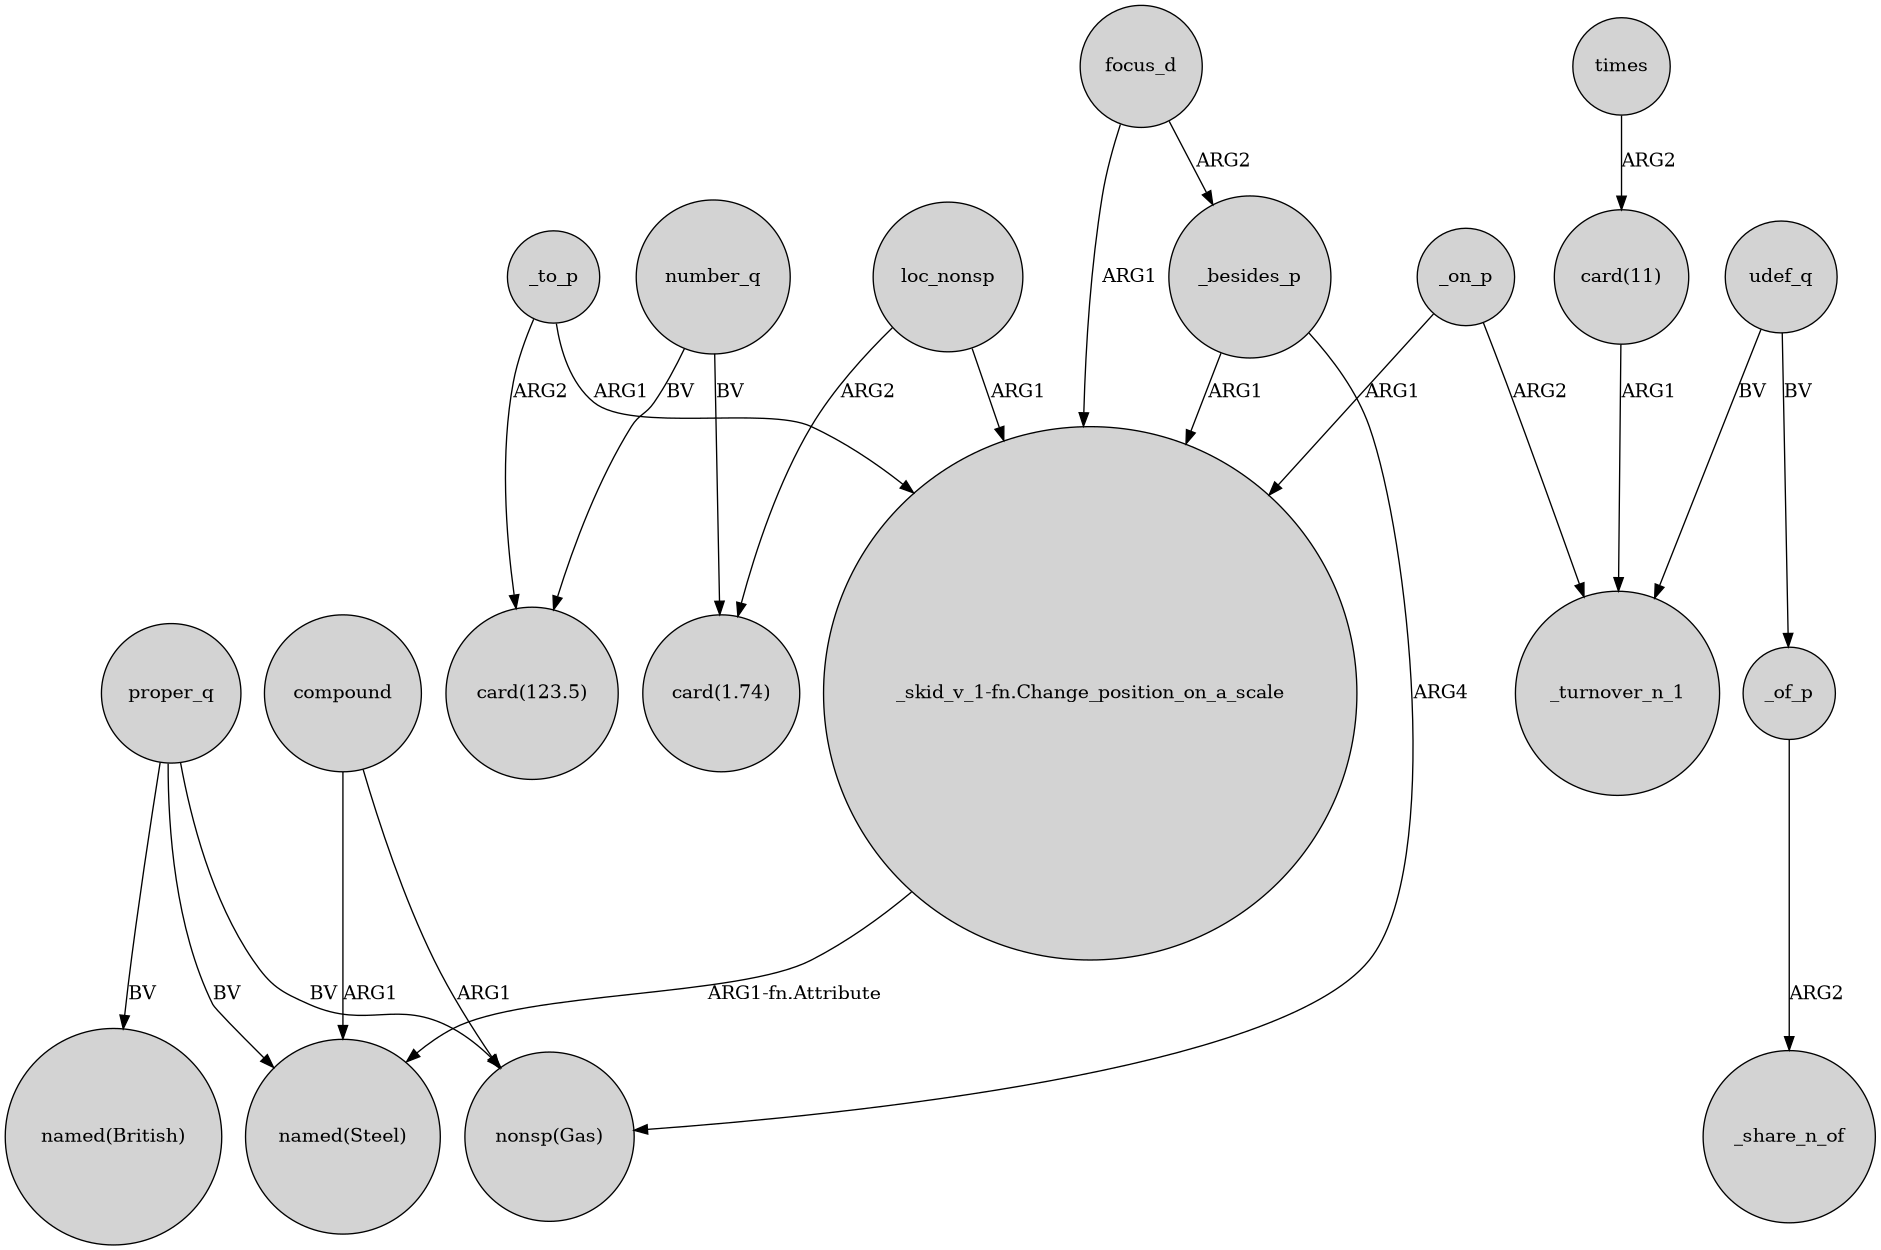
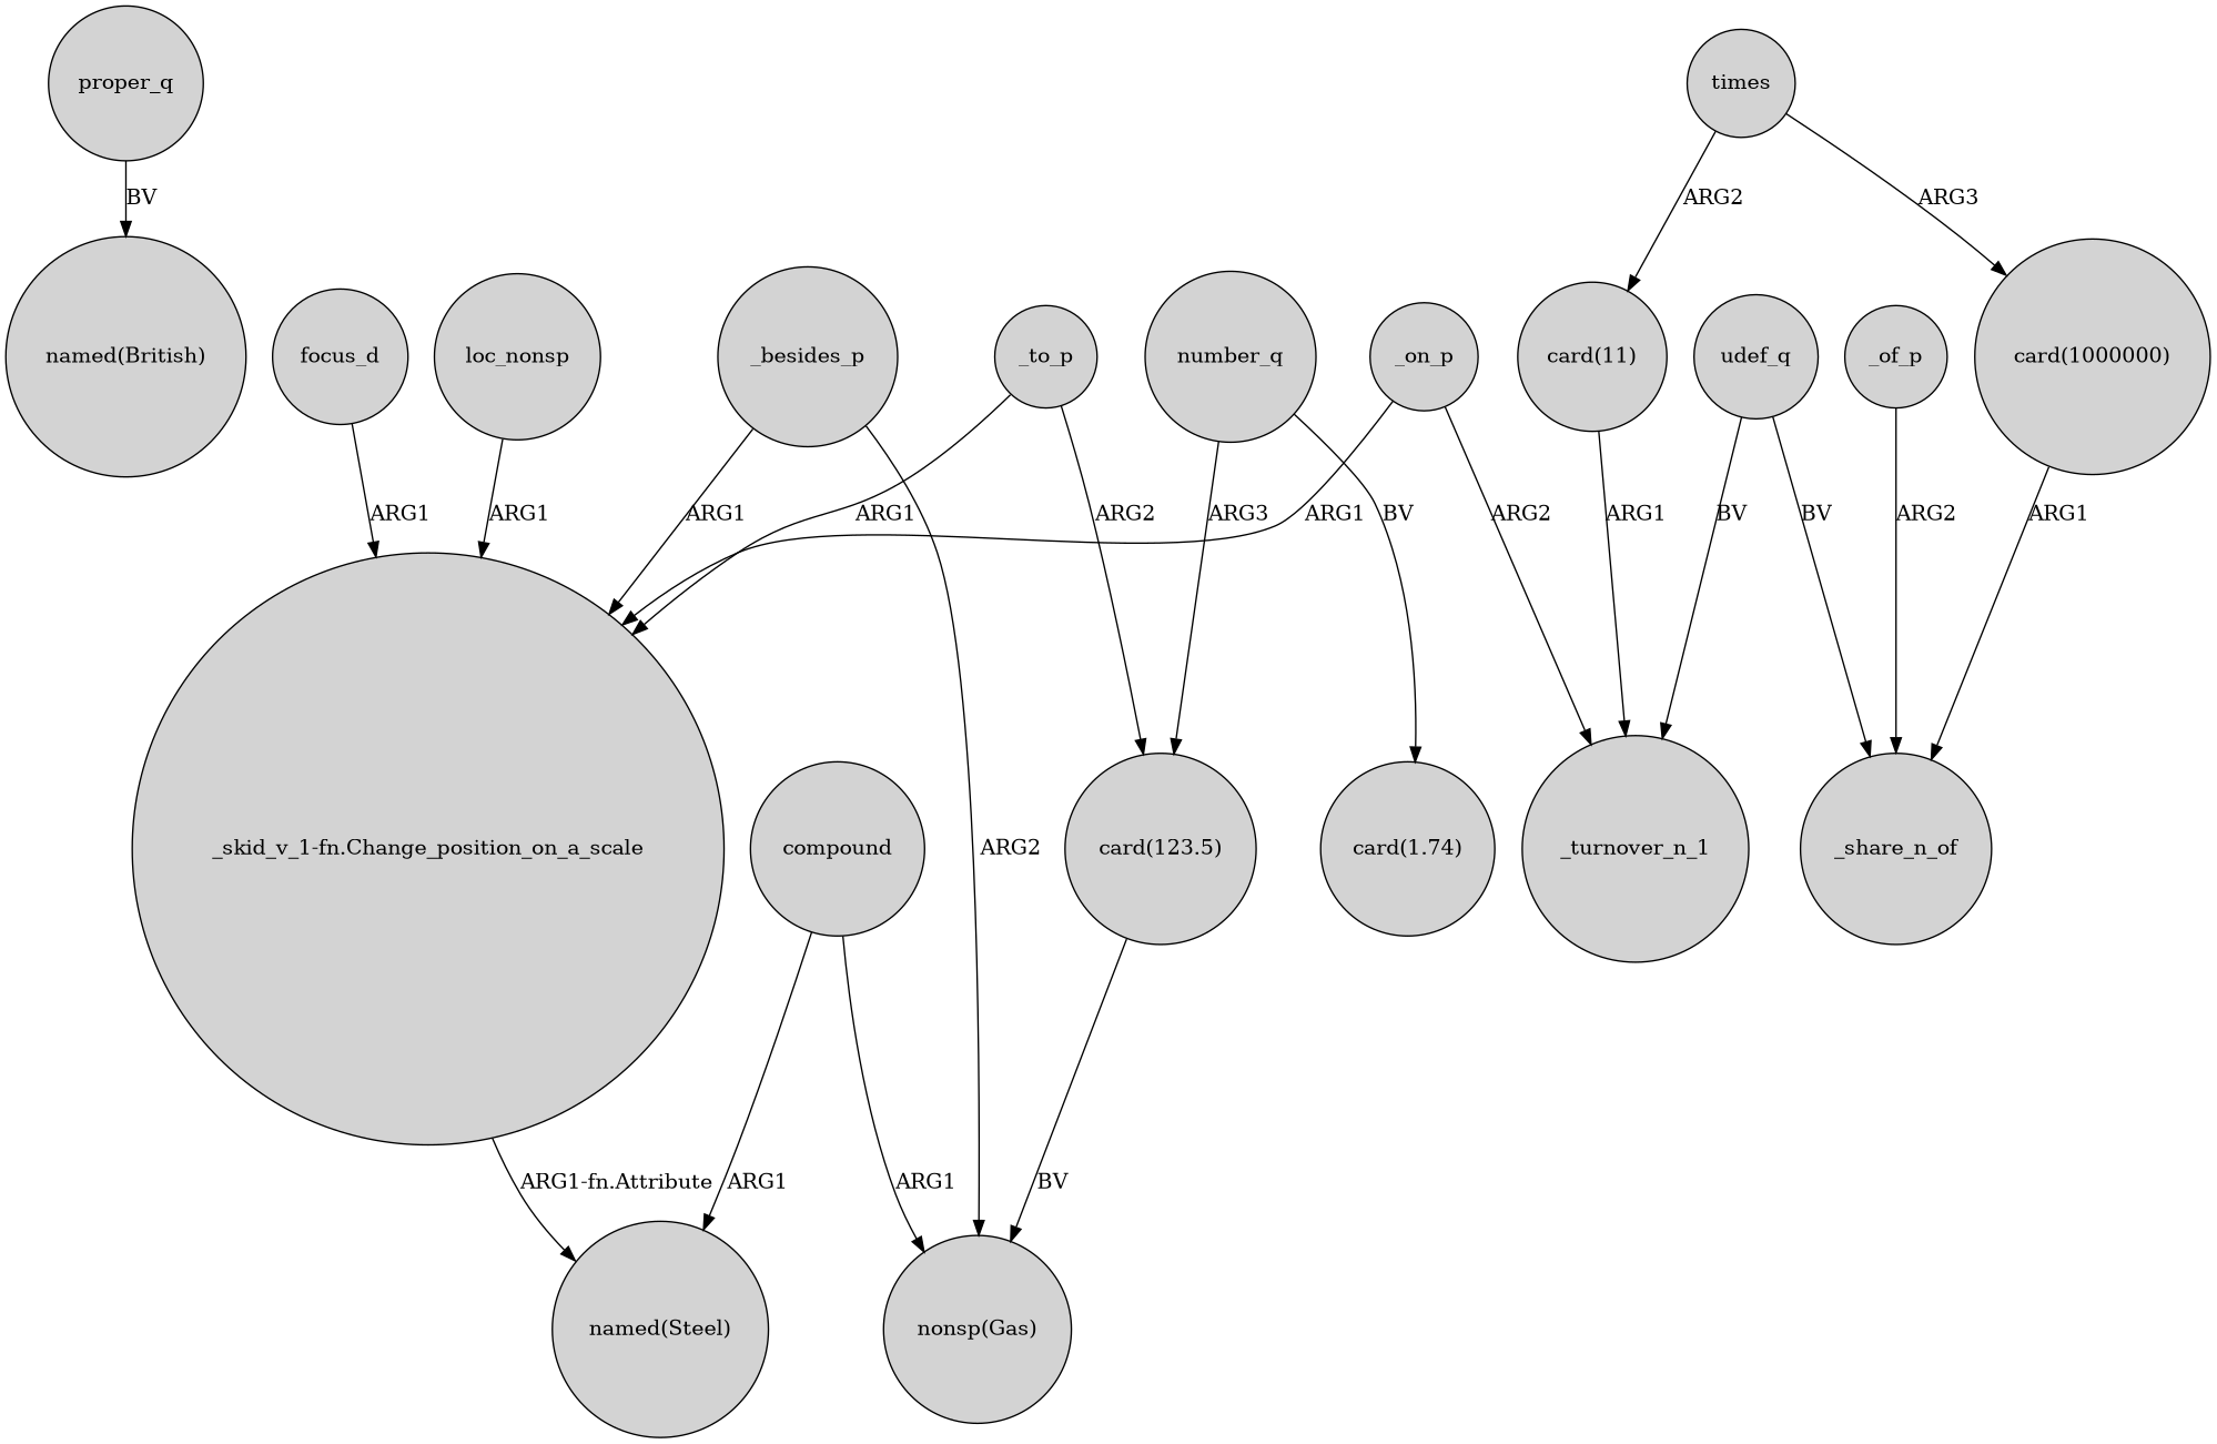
  digraph {
    node [shape=circle style=filled]
    proper_q
    "named(British)"
    "named(Steel)"
    n4 [label="nonsp(Gas)"]
    _of_p
    _share_n_of
    compound
    times
    "card(11)"
+   "card(1000000)"
    _turnover_n_1
    _to_p
    "_skid_v_1-fn.Change_position_on_a_scale"
    "card(123.5)"
    _besides_p
    udef_q
    number_q
    "card(1.74)"
    loc_nonsp
    focus_d
    _on_p
    proper_q -> "named(British)" [label=BV]
-   proper_q -> "named(Steel)" [label=BV]
-   proper_q -> n4 [label=BV]
+   "card(123.5)" -> n4 [label=BV]
    _of_p -> _share_n_of [label=ARG2]
    compound -> "named(Steel)" [label=ARG1]
    compound -> n4 [label=ARG1]
    times -> "card(11)" [label=ARG2]
+   times -> "card(1000000)" [label=ARG3]
    "card(11)" -> _turnover_n_1 [label=ARG1]
+   "card(1000000)" -> _share_n_of [label=ARG1]
    _to_p -> "_skid_v_1-fn.Change_position_on_a_scale" [label=ARG1]
    _to_p -> "card(123.5)" [label=ARG2]
    "_skid_v_1-fn.Change_position_on_a_scale" -> "named(Steel)" [label="ARG1-fn.Attribute"]
-   _besides_p -> n4 [label=ARG4]
+   _besides_p -> n4 [label=ARG2]
    _besides_p -> "_skid_v_1-fn.Change_position_on_a_scale" [label=ARG1]
-   udef_q -> _of_p [label=BV]
+   udef_q -> _share_n_of [label=BV]
    udef_q -> _turnover_n_1 [label=BV]
-   number_q -> "card(123.5)" [label=BV]
+   number_q -> "card(123.5)" [label=ARG3]
    number_q -> "card(1.74)" [label=BV]
    loc_nonsp -> "_skid_v_1-fn.Change_position_on_a_scale" [label=ARG1]
-   loc_nonsp -> "card(1.74)" [label=ARG2]
    focus_d -> "_skid_v_1-fn.Change_position_on_a_scale" [label=ARG1]
-   focus_d -> _besides_p [label=ARG2]
    _on_p -> _turnover_n_1 [label=ARG2]
    _on_p -> "_skid_v_1-fn.Change_position_on_a_scale" [label=ARG1]
  }
